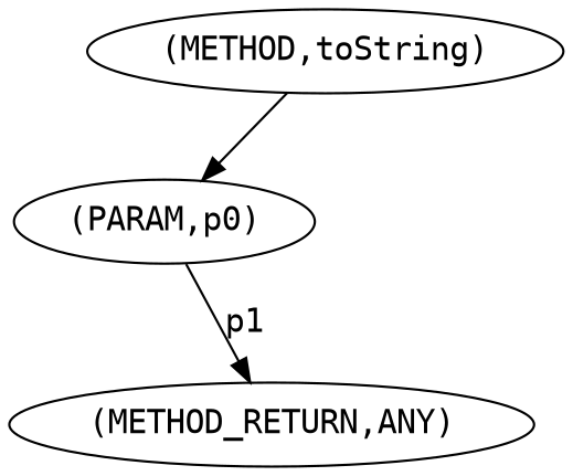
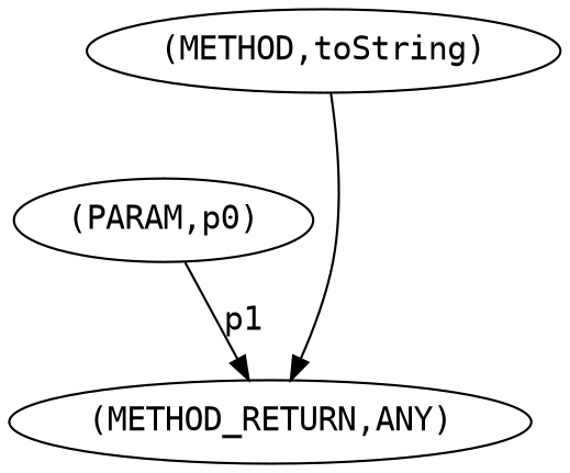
  digraph {
    fontname="DejaVu Sans Mono"
    node [fontname="DejaVu Sans Mono"]
    edge [fontname="DejaVu Sans Mono"]
    n1 [label=<(METHOD,toString)>]
    n2 [label=<(PARAM,p0)>]
    n3 [label=<(METHOD_RETURN,ANY)>]
-   n1 -> n2
+   n1 -> n3
    n2 -> n3 [label=p1]
  }
